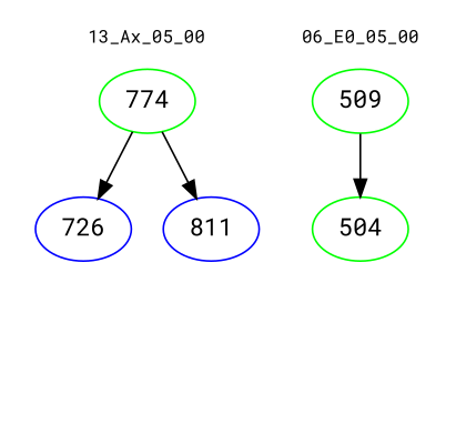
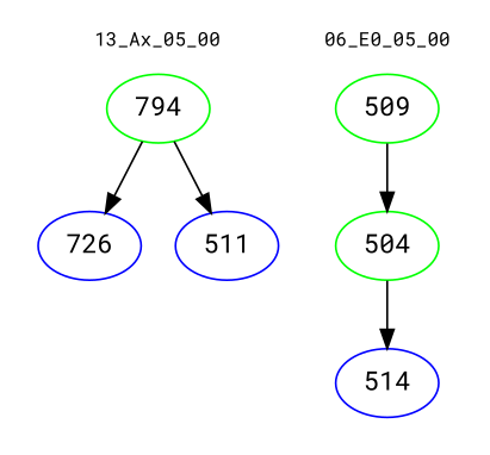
  digraph {
    fontname="Roboto Mono"
    node [color=green fontname="Roboto Mono"]
    edge [color=black fontname="Roboto Mono"]
-   n1 [label=774]
+   n1 [label=794]
    n2 [color=blue label=726]
-   n3 [color=blue label=811]
+   n3 [color=blue label=511]
    n4 [label=504]
    n5 [label=509]
+   n6 [color=blue label=514]
    subgraph cluster_1 {
      color=white
      fontsize=10
      label="13_Ax_05_00"
      n1
      n2
      n3
    }
    subgraph cluster_2 {
      color=white
      fontsize=10
      label="06_E0_05_00"
      n4
      n5
+     n6
    }
    n1 -> n2
    n1 -> n3
+   n4 -> n6
    n5 -> n4
  }
